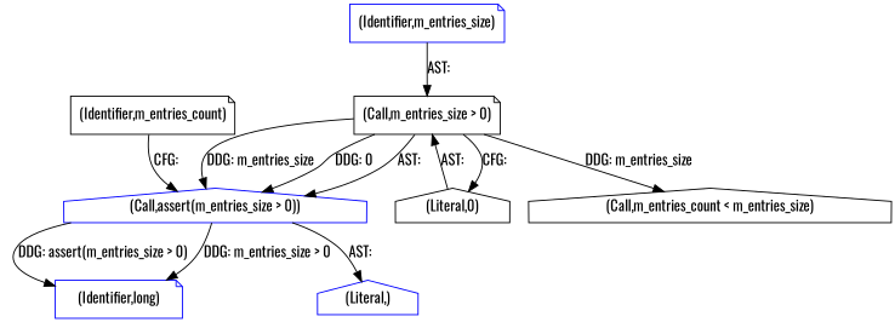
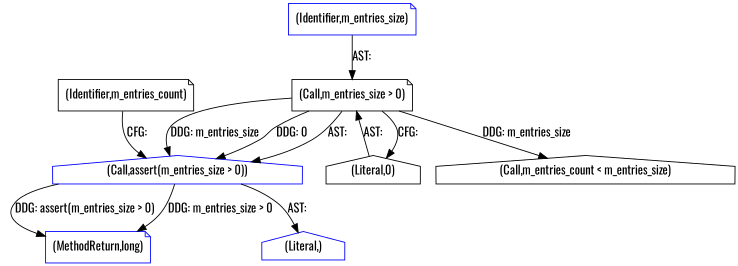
  digraph {
    fontname=Oswald
    node [color=blue fontname=Oswald shape=house]
    edge [fontname=Oswald]
    n1 [label="(Call,assert(m_entries_size > 0))"]
-   n2 [label="(Identifier,long)" shape=note]
+   n2 [label="(MethodReturn,long)" shape=note]
    n3 [label="(Literal,)"]
    n4 [color=black label="(Call,m_entries_size > 0)" shape=note]
    n5 [color=black label="(Literal,0)"]
    n6 [color=black label="(Call,m_entries_count < m_entries_size)"]
    n7 [color=black label="(Identifier,m_entries_count)" shape=note]
    n8 [label="(Identifier,m_entries_size)" shape=note]
    n1 -> n2 [label="DDG: m_entries_size > 0"]
    n1 -> n2 [label="DDG: assert(m_entries_size > 0)"]
    n1 -> n3 [label="AST: "]
    n4 -> n1 [label="AST: "]
    n4 -> n1 [label="DDG: m_entries_size"]
    n4 -> n1 [label="DDG: 0"]
    n4 -> n5 [label="CFG: "]
    n4 -> n6 [label="DDG: m_entries_size"]
    n5 -> n4 [label="AST: "]
    n7 -> n1 [label="CFG: "]
    n8 -> n4 [label="AST: "]
  }
